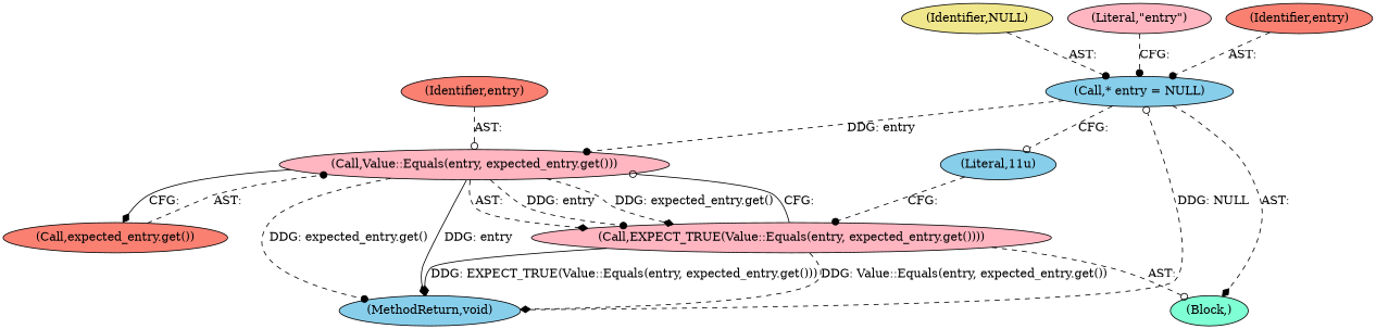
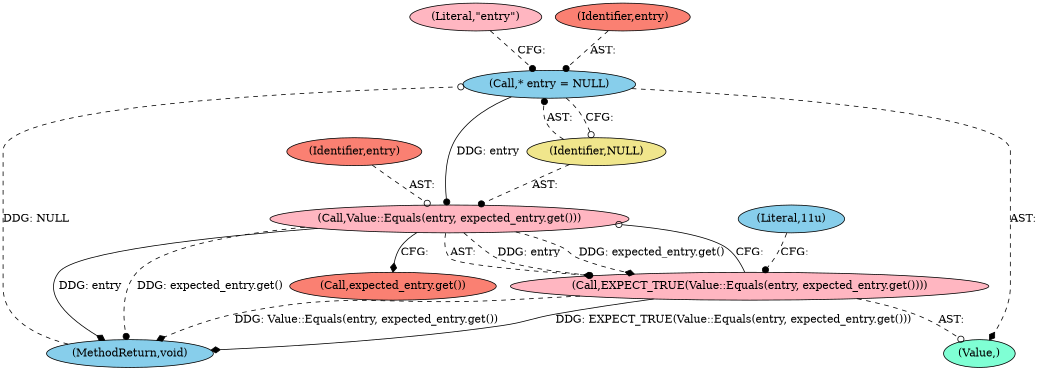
  digraph {
    node [fillcolor=skyblue style=filled]
    edge [arrowhead=dot style=dashed]
    n1 [label="(Call,* entry = NULL)"]
    n2 [fillcolor=lightpink label="(Call,Value::Equals(entry, expected_entry.get()))"]
    n3 [fillcolor=khaki label="(Identifier,NULL)"]
-   n4 [fillcolor=aquamarine label="(Block,)"]
+   n4 [fillcolor=aquamarine label="(Value,)"]
    n5 [label="(MethodReturn,void)"]
    n6 [fillcolor=lightpink label="(Call,EXPECT_TRUE(Value::Equals(entry, expected_entry.get())))"]
    n7 [fillcolor=salmon label="(Call,expected_entry.get())"]
    n8 [fillcolor=lightpink label="(Literal,\"entry\")"]
    n9 [label="(Literal,11u)"]
    n10 [fillcolor=salmon label="(Identifier,entry)"]
    n11 [fillcolor=salmon label="(Identifier,entry)"]
-   n1 -> n2 [label="DDG: entry"]
-   n1 -> n9 [arrowhead=odot label="CFG: "]
+   n1 -> n2 [label="DDG: entry" style=solid]
+   n1 -> n3 [arrowhead=odot label="CFG: "]
    n1 -> n4 [arrowhead=diamond label="AST: "]
    n2 -> n5 [label="DDG: expected_entry.get()"]
    n2 -> n5 [arrowhead=diamond label="DDG: entry" style=solid]
    n2 -> n6 [arrowhead=diamond label="AST: "]
    n2 -> n6 [label="DDG: entry"]
    n2 -> n6 [arrowhead=diamond label="DDG: expected_entry.get()"]
    n2 -> n7 [arrowhead=diamond label="CFG: " style=solid]
    n3 -> n1 [label="AST: "]
    n5 -> n1 [arrowhead=odot label="DDG: NULL"]
    n6 -> n2 [arrowhead=odot label="CFG: " style=solid]
    n6 -> n4 [arrowhead=odot label="AST: "]
    n6 -> n5 [arrowhead=diamond label="DDG: EXPECT_TRUE(Value::Equals(entry, expected_entry.get()))" style=solid]
    n6 -> n5 [arrowhead=diamond label="DDG: Value::Equals(entry, expected_entry.get())"]
-   n7 -> n2 [label="AST: "]
+   n3 -> n2 [label="AST: "]
    n8 -> n1 [label="CFG: "]
    n9 -> n6 [label="CFG: "]
    n10 -> n2 [arrowhead=odot label="AST: "]
    n11 -> n1 [label="AST: "]
  }
